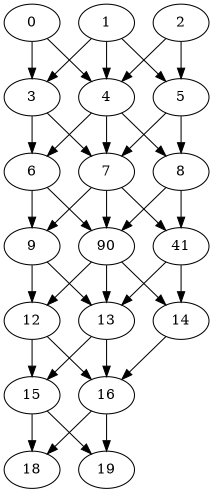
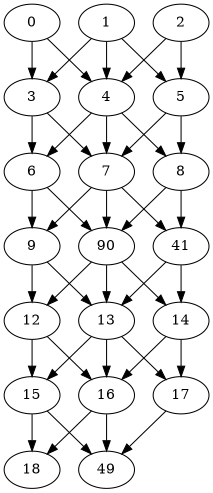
  digraph {
    "Duplicate states"=0
    GraphType=Stencil
    "Max states in OPEN"=0
    Modes="120000ms; topo-ordered tasks, ; Pruning: task equivalence, fixed order ready list, ; F-value: ; Optimisation: best schedule length (SL) optimisation on equal, "
    NumberOfTasks=21
    "Pruned using list schedule length"=1
    "States removed from OPEN"=0
    TargetSystem="Homogeneous-16"
    "Time to schedule (ms)"=98
    "Total idle time"=922
    "Total schedule length"=1267
    "Total sequential time"=2640
    "Total states created"=2
    node [Processor=1 "Start time"=0 Weight=193]
    edge [Weight=9]
    2 ["Finish time"=172 Processor=0 Weight=172]
    4 ["Finish time"=322 Processor=0 "Start time"=172 Weight=150]
    5 ["Finish time"=286 Processor=2 "Start time"=179 Weight=107]
    7 ["Finish time"=515 Processor=0 "Start time"=322]
    6 ["Finish time"=415 "Start time"=329 Weight=86]
    8 ["Finish time"=416 Processor=2 "Start time"=330 Weight=86]
    9 ["Finish time"=730 Processor=0 "Start time"=515 Weight=215]
    n8 ["Finish time"=607 "Start time"=521 Weight=86 label=90]
    n9 ["Finish time"=717 Processor=2 "Start time"=524 label=41]
    0 ["Finish time"=64 Weight=64]
    3 ["Finish time"=257 "Start time"=64]
    1 ["Finish time"=43 Processor=2 Weight=43]
    12 ["Finish time"=945 Processor=0 "Start time"=730 Weight=215]
    13 ["Finish time"=798 "Start time"=734 Weight=64]
    14 ["Finish time"=781 Processor=2 "Start time"=717 Weight=64]
    15 ["Finish time"=1074 Processor=0 "Start time"=945 Weight=129]
    16 ["Finish time"=1040 "Start time"=954 Weight=86]
-   19 ["Finish time"=1267 Processor=0 "Start time"=1074]
+   17 ["Finish time"=927 "Start time"=798 Weight=129]
+   19 ["Finish time"=1267 Processor=0 "Start time"=1074 label=49]
    18 ["Finish time"=1205 "Start time"=1076 Weight=129]
    2 -> 4 [Weight=5]
    2 -> 5 [Weight=7]
    4 -> 7 [Weight=7]
    4 -> 6 [Weight=7]
    4 -> 8 [Weight=8]
    5 -> 7
    5 -> 8 [Weight=6]
    7 -> 9 [Weight=2]
    7 -> n8 [Weight=6]
    7 -> n9
    6 -> 9
    6 -> n8 [Weight=2]
    8 -> n8 [Weight=6]
    8 -> n9 [Weight=6]
    9 -> 12 [Weight=6]
    9 -> 13 [Weight=4]
    n8 -> 12 [Weight=5]
    n8 -> 13 [Weight=4]
    n8 -> 14 [Weight=10]
    n9 -> 13 [Weight=4]
    n9 -> 14 [Weight=5]
    0 -> 4 [Weight=3]
    0 -> 3 [Weight=7]
    3 -> 7
    3 -> 6 [Weight=8]
    1 -> 4 [Weight=4]
    1 -> 5 [Weight=10]
    1 -> 3
    12 -> 15 [Weight=4]
    12 -> 16
    13 -> 15 [Weight=2]
    13 -> 16 [Weight=10]
+   13 -> 17 [Weight=2]
    14 -> 16 [Weight=7]
+   14 -> 17 [Weight=8]
    15 -> 19 [Weight=8]
    15 -> 18 [Weight=2]
    16 -> 19
    16 -> 18 [Weight=3]
+   17 -> 19 [Weight=7]
  }
